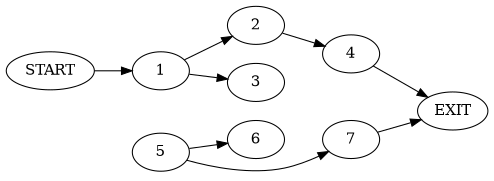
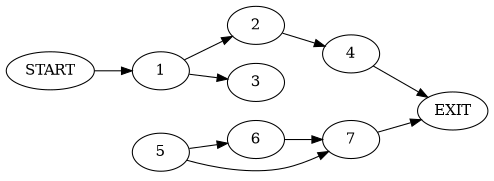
  digraph {
    rankdir=LR
    n1 [label=START]
    1
    2
    3
    n5 [label=EXIT]
    4
    5
    6
    7
    n1 -> 1
    1 -> 2
    1 -> 3
    2 -> 4
    4 -> n5
    5 -> 6
    5 -> 7
+   6 -> 7
    7 -> n5
  }
